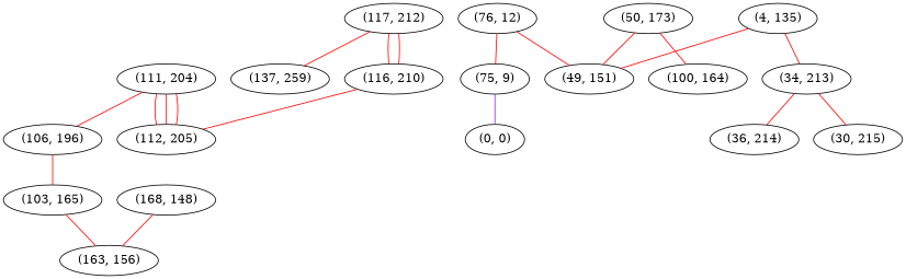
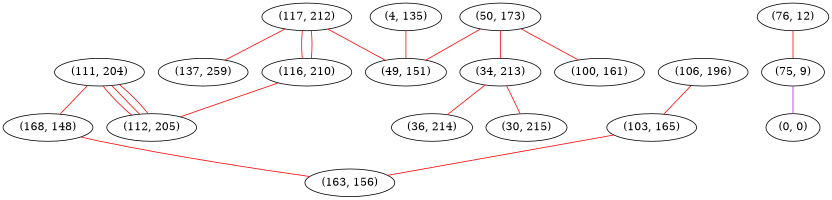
  graph {
    edge [color=red weight=1]
    "(111, 204)"
    "(106, 196)"
    "(112, 205)"
    "(103, 165)"
    "(4, 135)"
    "(49, 151)"
    "(76, 12)"
    "(75, 9)"
    "(0, 0)"
    "(163, 156)"
    n11 [label="(50, 173)"]
-   "(100, 164)"
+   "(100, 164)" [label="(100, 161)"]
    "(34, 213)"
    "(30, 215)"
    "(36, 214)"
    "(117, 212)"
    "(137, 259)"
    "(116, 210)"
    "(168, 148)"
-   "(111, 204)" -- "(106, 196)"
+   "(111, 204)" -- "(168, 148)"
    "(111, 204)" -- "(112, 205)"
    "(111, 204)" -- "(112, 205)"
    "(111, 204)" -- "(112, 205)"
    "(106, 196)" -- "(103, 165)"
    "(103, 165)" -- "(163, 156)"
    "(4, 135)" -- "(49, 151)"
-   "(76, 12)" -- "(49, 151)"
+   "(117, 212)" -- "(49, 151)"
    "(76, 12)" -- "(75, 9)"
    "(75, 9)" -- "(0, 0)" [color=purple weight=4]
    n11 -- "(49, 151)"
    n11 -- "(100, 164)"
-   "(4, 135)" -- "(34, 213)"
+   n11 -- "(34, 213)"
    "(34, 213)" -- "(30, 215)"
    "(34, 213)" -- "(36, 214)"
    "(117, 212)" -- "(137, 259)"
    "(117, 212)" -- "(116, 210)"
    "(117, 212)" -- "(116, 210)"
    "(116, 210)" -- "(112, 205)"
    "(168, 148)" -- "(163, 156)"
  }
